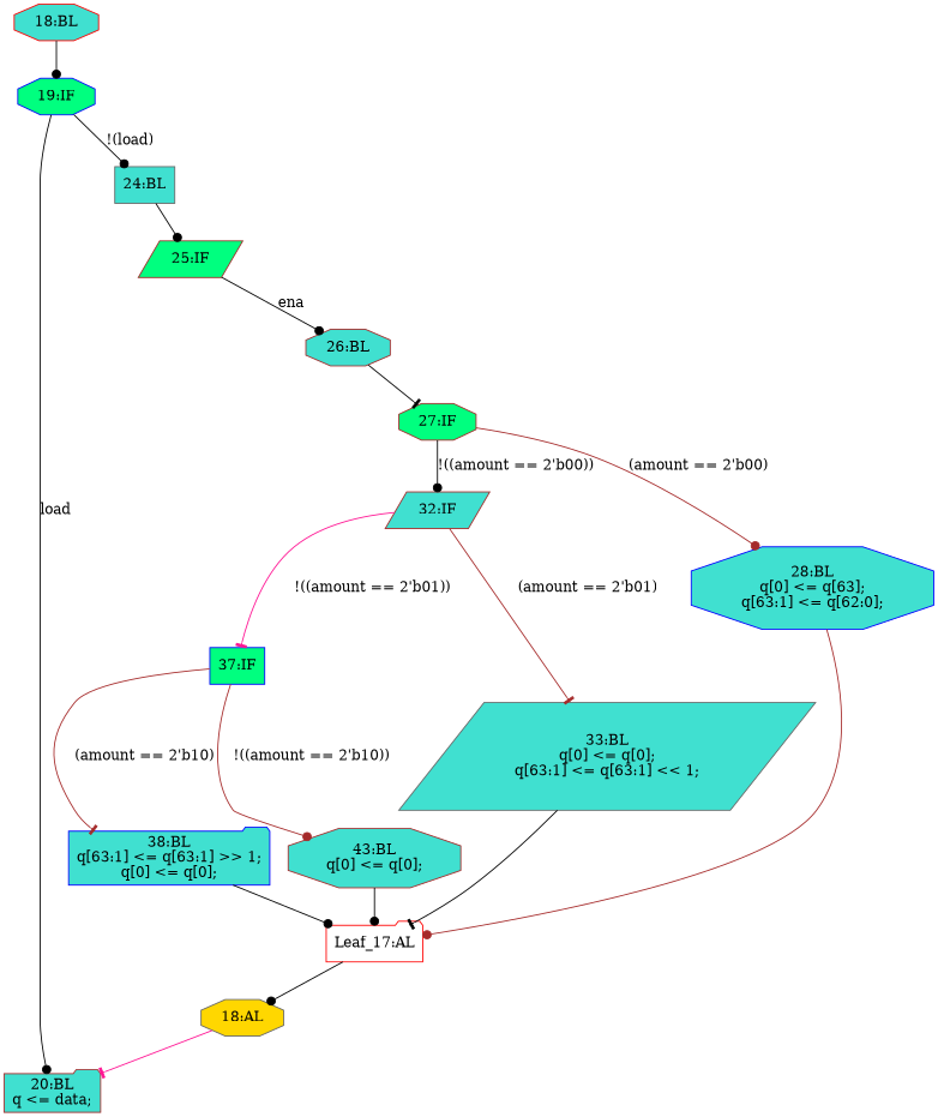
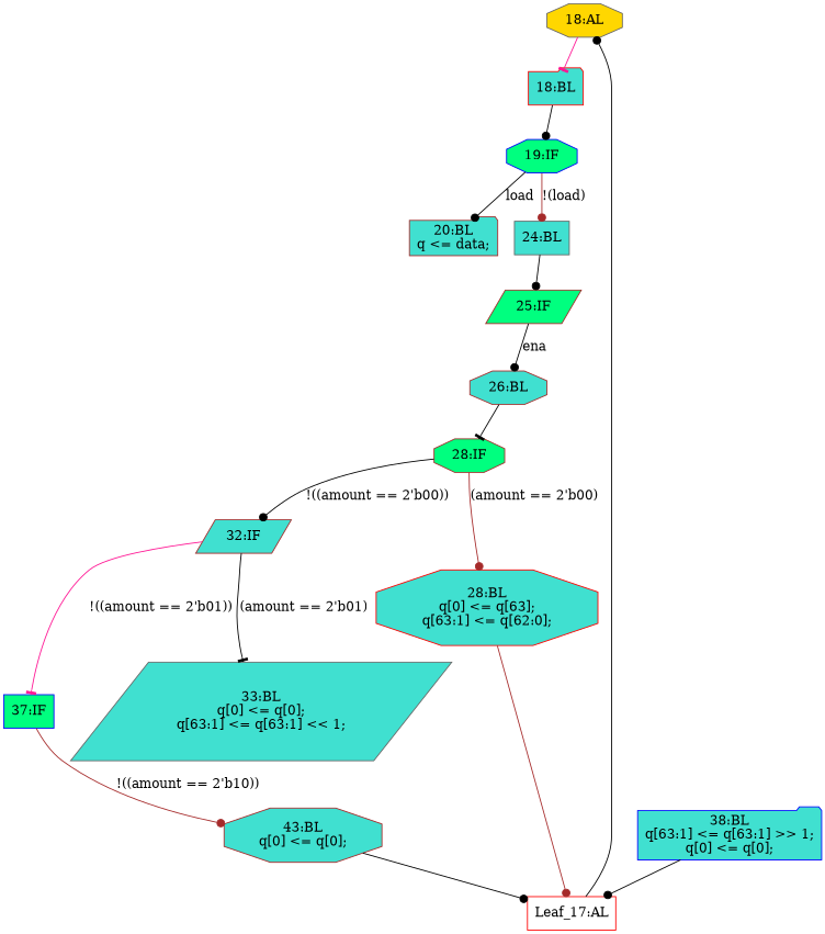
  strict digraph {
    node [color=brown fillcolor=turquoise shape=octagon statements="[]" style=filled typ=Block]
    edge [arrowhead=dot color=black cond="[]" lineno=None]
    n1 [ast="<pyverilog.vparser.ast.Always object at 0x7f51cf4771d0>" clk_sens=True color=gray40 fillcolor=gold label="18:AL" sens="['clk']" typ=Always use_var="['load', 'ena', 'amount', 'data', 'q']"]
-   n2 [ast="<pyverilog.vparser.ast.Block object at 0x7f51cf463d10>" color=red label="18:BL"]
+   n2 [ast="<pyverilog.vparser.ast.Block object at 0x7f51cf463d10>" color=red label="18:BL" shape=folder]
    n3 [ast="<pyverilog.vparser.ast.IfStatement object at 0x7f51cf463610>" color=blue fillcolor=springgreen label="19:IF" typ=IfStatement]
    n4 [ast="<pyverilog.vparser.ast.Block object at 0x7f51cf477090>" label="20:BL\nq <= data;" shape=folder statements="[<pyverilog.vparser.ast.NonblockingSubstitution object at 0x7f51cf463210>]"]
    n5 [ast="<pyverilog.vparser.ast.Block object at 0x7f51cf463ed0>" color=gray40 label="24:BL" shape=box]
-   n6 [ast="<pyverilog.vparser.ast.IfStatement object at 0x7f51d3385d10>" fillcolor=springgreen label="27:IF" typ=IfStatement]
+   n6 [ast="<pyverilog.vparser.ast.IfStatement object at 0x7f51d3385d10>" fillcolor=springgreen label="28:IF" typ=IfStatement]
    n7 [ast="<pyverilog.vparser.ast.IfStatement object at 0x7f51cf0d8a50>" label="32:IF" shape=parallelogram typ=IfStatement]
-   n8 [ast="<pyverilog.vparser.ast.Block object at 0x7f51cf881610>" color=blue label="28:BL\nq[0] <= q[63];\nq[63:1] <= q[62:0];" statements="[<pyverilog.vparser.ast.NonblockingSubstitution object at 0x7f51cf466750>, <pyverilog.vparser.ast.NonblockingSubstitution object at 0x7f51cf466290>]"]
+   n8 [ast="<pyverilog.vparser.ast.Block object at 0x7f51cf881610>" color=red label="28:BL\nq[0] <= q[63];\nq[63:1] <= q[62:0];" statements="[<pyverilog.vparser.ast.NonblockingSubstitution object at 0x7f51cf466750>, <pyverilog.vparser.ast.NonblockingSubstitution object at 0x7f51cf466290>]"]
    n9 [ast="<pyverilog.vparser.ast.IfStatement object at 0x7f51cf0d8690>" color=blue fillcolor=springgreen label="37:IF" shape=box typ=IfStatement]
    n10 [ast="<pyverilog.vparser.ast.Block object at 0x7f51cf0d8cd0>" color=gray40 label="33:BL\nq[0] <= q[0];\nq[63:1] <= q[63:1] << 1;" shape=parallelogram statements="[<pyverilog.vparser.ast.NonblockingSubstitution object at 0x7f51cf486550>, <pyverilog.vparser.ast.NonblockingSubstitution object at 0x7f51cf0d8810>]"]
-   n11 [color=red def_var="['q']" label="Leaf_17:AL" shape=folder fillcolor="" statements="" style="" typ=""]
+   n11 [color=red def_var="['q']" label="Leaf_17:AL" shape=box fillcolor="" statements="" style="" typ=""]
    n12 [ast="<pyverilog.vparser.ast.Block object at 0x7f51cf0d8790>" color=blue label="38:BL\nq[63:1] <= q[63:1] >> 1;\nq[0] <= q[0];" shape=folder statements="[<pyverilog.vparser.ast.NonblockingSubstitution object at 0x7f51cf0d8450>, <pyverilog.vparser.ast.NonblockingSubstitution object at 0x7f51cf0d82d0>]"]
    n13 [ast="<pyverilog.vparser.ast.Block object at 0x7f51cf0d8e10>" label="43:BL\nq[0] <= q[0];" statements="[<pyverilog.vparser.ast.NonblockingSubstitution object at 0x7f51cf0d88d0>]"]
    n14 [ast="<pyverilog.vparser.ast.IfStatement object at 0x7f51cf1cebd0>" fillcolor=springgreen label="25:IF" shape=parallelogram typ=IfStatement]
    n15 [ast="<pyverilog.vparser.ast.Block object at 0x7f51cf1ce4d0>" label="26:BL"]
-   n1 -> n4 [arrowhead=tee color=deeppink]
+   n1 -> n2 [arrowhead=tee color=deeppink]
    n2 -> n3
    n3 -> n4 [cond="['load']" label=load lineno=19]
-   n3 -> n5 [cond="['load']" label="!(load)" lineno=19]
+   n3 -> n5 [color=brown cond="['load']" label="!(load)" lineno=19]
    n5 -> n14
    n6 -> n7 [cond="['amount']" label="!((amount == 2'b00))" lineno=27]
    n6 -> n8 [color=brown cond="['amount']" label="(amount == 2'b00)" lineno=27]
    n7 -> n9 [arrowhead=tee color=deeppink cond="['amount']" label="!((amount == 2'b01))" lineno=32]
-   n7 -> n10 [arrowhead=tee color=brown cond="['amount']" label="(amount == 2'b01)" lineno=32]
+   n7 -> n10 [arrowhead=tee cond="['amount']" label="(amount == 2'b01)" lineno=32]
    n8 -> n11 [color=brown]
-   n9 -> n12 [arrowhead=tee color=brown cond="['amount']" label="(amount == 2'b10)" lineno=37]
    n9 -> n13 [color=brown cond="['amount']" label="!((amount == 2'b10))" lineno=37]
-   n10 -> n11 [arrowhead=tee]
    n11 -> n1 [cond="" lineno=""]
    n12 -> n11
    n13 -> n11
    n14 -> n15 [cond="['ena']" label=ena lineno=25]
    n15 -> n6 [arrowhead=tee]
  }
